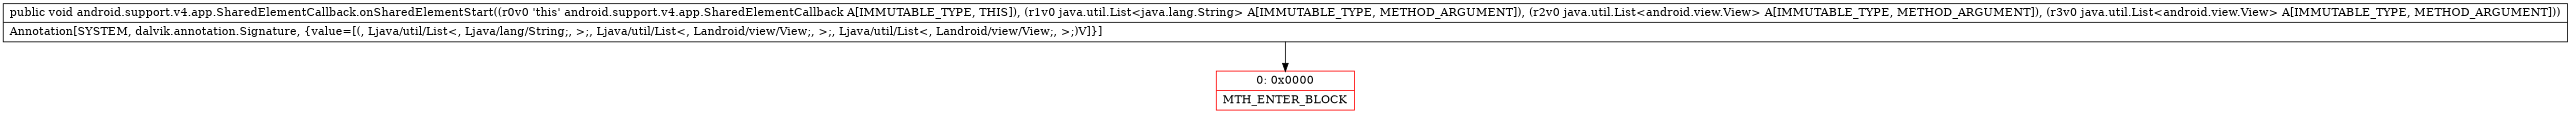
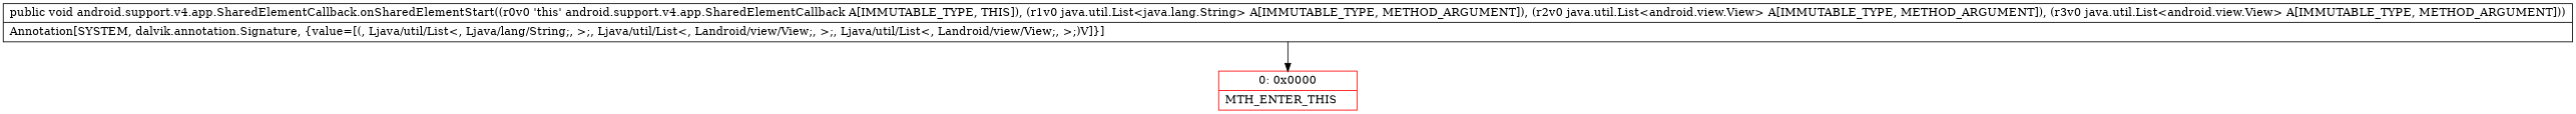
  digraph {
    node [shape=record]
-   n1 [color=red label="{0\:\ 0x0000|MTH_ENTER_BLOCK\l}"]
+   n1 [color=red label="{0\:\ 0x0000|MTH_ENTER_THIS\l}"]
    n2 [label="{public void android.support.v4.app.SharedElementCallback.onSharedElementStart((r0v0 'this' android.support.v4.app.SharedElementCallback A[IMMUTABLE_TYPE, THIS]), (r1v0 java.util.List\<java.lang.String\> A[IMMUTABLE_TYPE, METHOD_ARGUMENT]), (r2v0 java.util.List\<android.view.View\> A[IMMUTABLE_TYPE, METHOD_ARGUMENT]), (r3v0 java.util.List\<android.view.View\> A[IMMUTABLE_TYPE, METHOD_ARGUMENT]))  | Annotation[SYSTEM, dalvik.annotation.Signature, \{value=[(, Ljava\/util\/List\<, Ljava\/lang\/String;, \>;, Ljava\/util\/List\<, Landroid\/view\/View;, \>;, Ljava\/util\/List\<, Landroid\/view\/View;, \>;)V]\}]\l}"]
    subgraph cluster_1 {
      label="R(0)"
    }
    n2 -> n1
  }
